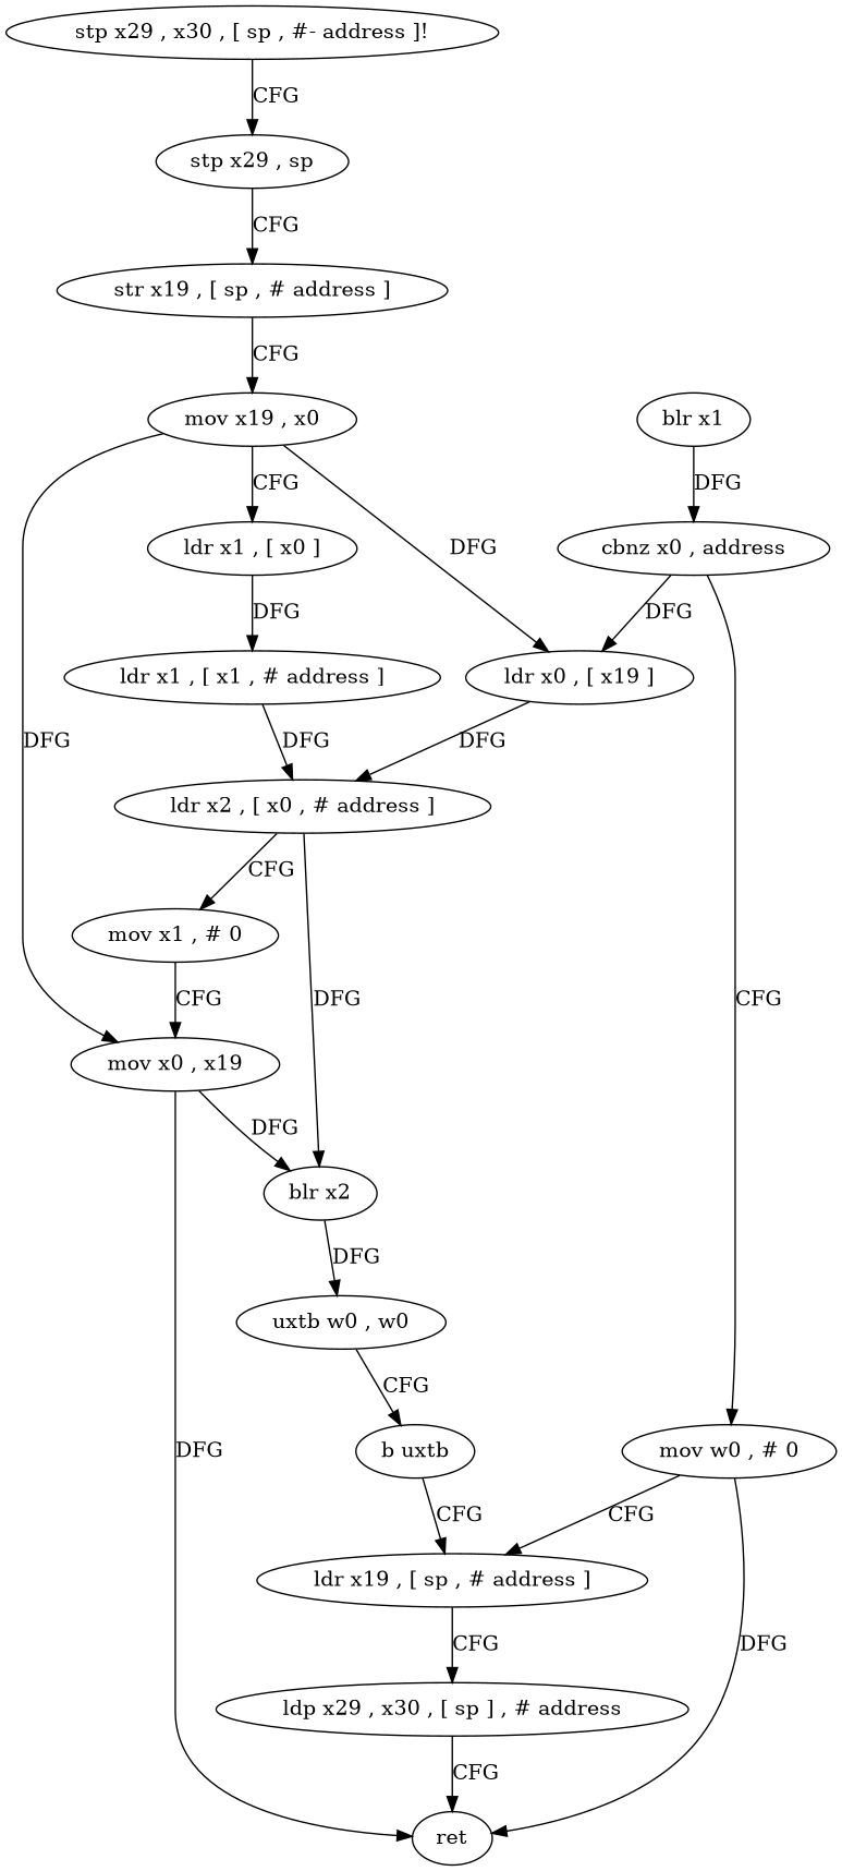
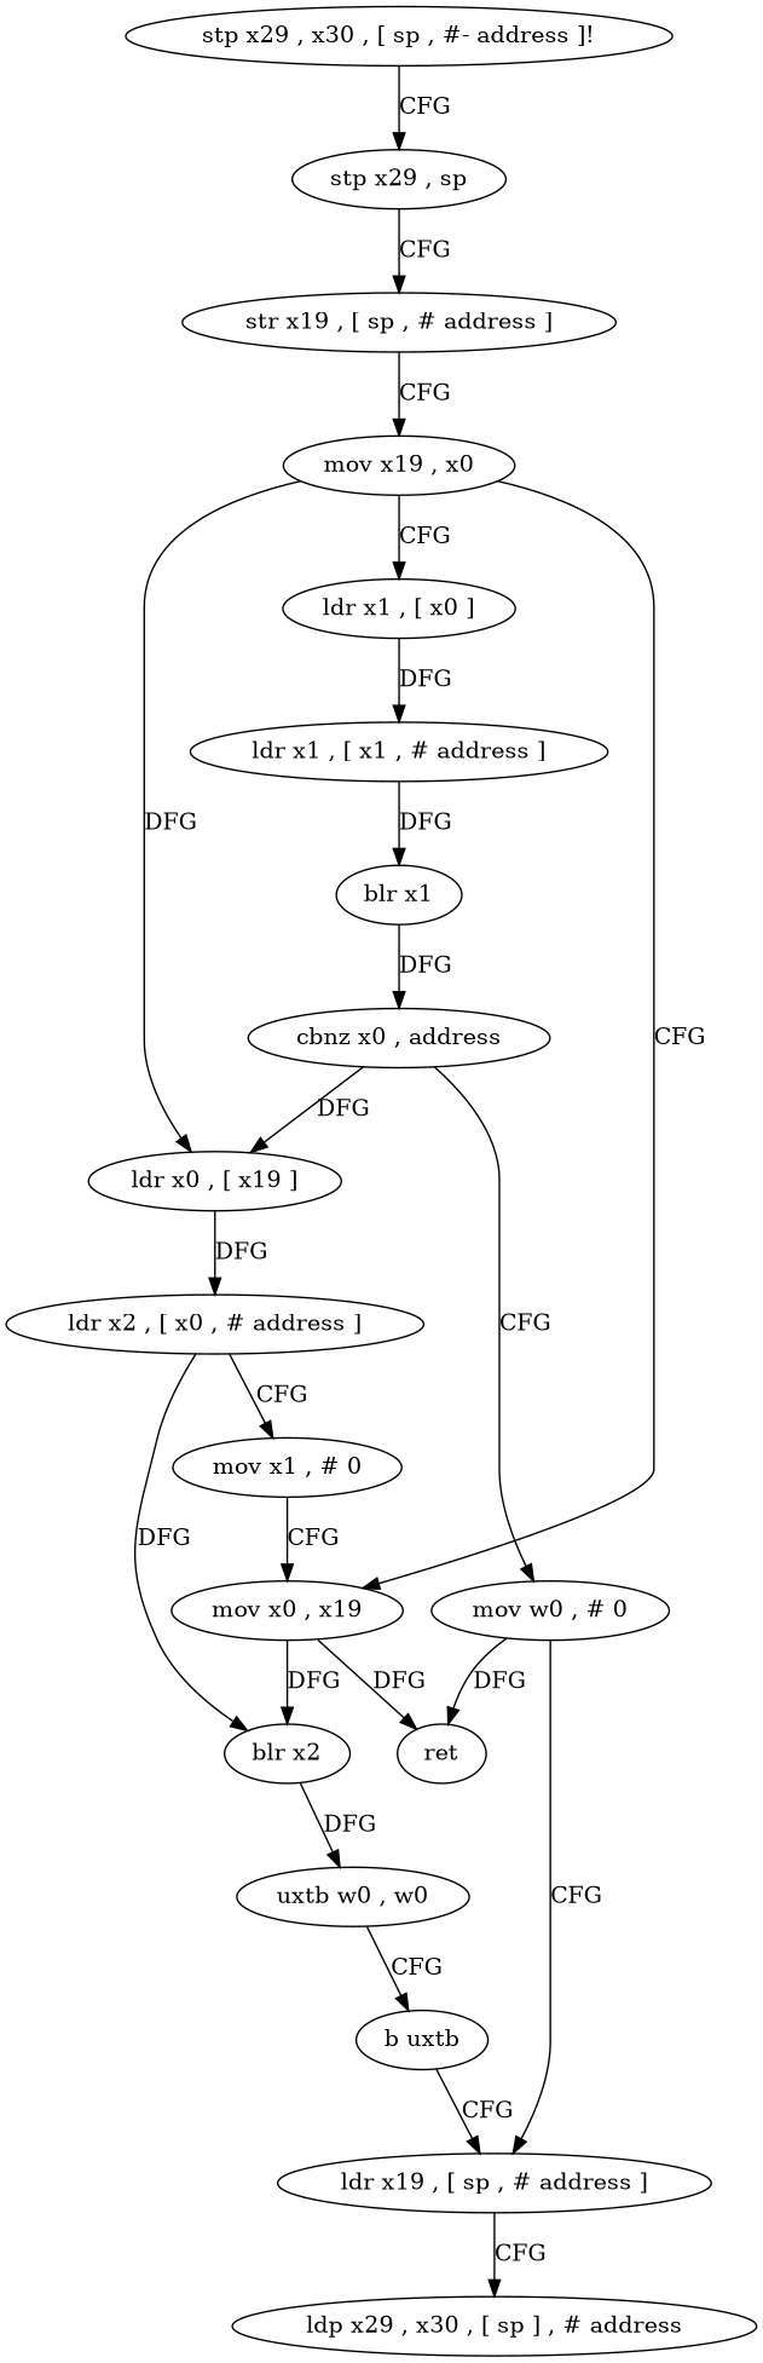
  digraph {
    n1 [label="stp x29 , x30 , [ sp , #- address ]!"]
    n2 [label="stp x29 , sp"]
    n3 [label="str x19 , [ sp , # address ]"]
    n4 [label="mov x19 , x0"]
    n5 [label="ldr x1 , [ x0 ]"]
    n6 [label="ldr x0 , [ x19 ]"]
    n7 [label="mov x0 , x19"]
    n8 [label="ldr x1 , [ x1 , # address ]"]
    n9 [label="ldr x2 , [ x0 , # address ]"]
    n10 [label=ret]
    n11 [label="blr x2"]
    n12 [label="blr x1"]
    n13 [label="cbnz x0 , address"]
    n14 [label="mov w0 , # 0"]
    n15 [label="ldr x19 , [ sp , # address ]"]
    n16 [label="mov x1 , # 0"]
    n17 [label="ldp x29 , x30 , [ sp ] , # address"]
    n18 [label="uxtb w0 , w0"]
    n19 [label="b uxtb"]
    n1 -> n2 [label=CFG]
    n2 -> n3 [label=CFG]
    n3 -> n4 [label=CFG]
    n4 -> n5 [label=CFG]
    n4 -> n6 [label=DFG]
-   n4 -> n7 [label=DFG]
+   n4 -> n7 [label=CFG]
    n5 -> n8 [label=DFG]
    n6 -> n9 [label=DFG]
    n7 -> n10 [label=DFG]
    n7 -> n11 [label=DFG]
-   n8 -> n9 [label=DFG]
+   n8 -> n12 [label=DFG]
    n9 -> n11 [label=DFG]
    n9 -> n16 [label=CFG]
    n11 -> n18 [label=DFG]
    n12 -> n13 [label=DFG]
    n13 -> n6 [label=DFG]
    n13 -> n14 [label=CFG]
    n14 -> n10 [label=DFG]
    n14 -> n15 [label=CFG]
    n15 -> n17 [label=CFG]
    n16 -> n7 [label=CFG]
-   n17 -> n10 [label=CFG]
    n18 -> n19 [label=CFG]
    n19 -> n15 [label=CFG]
  }
